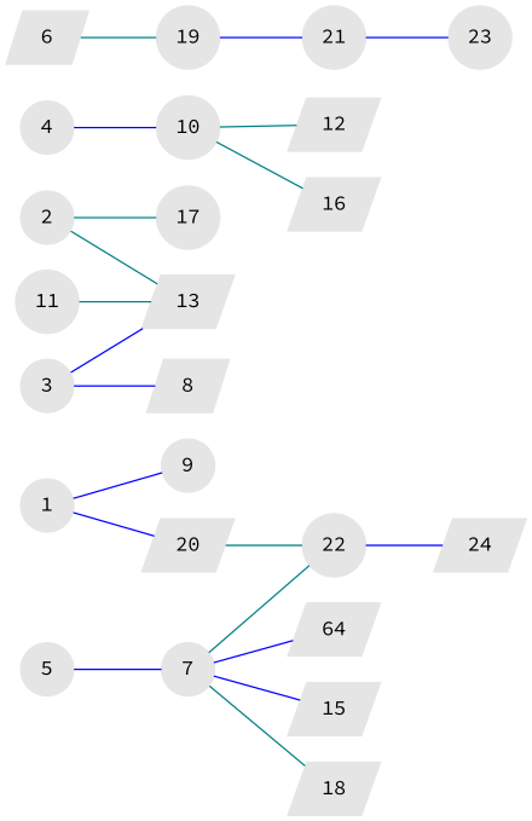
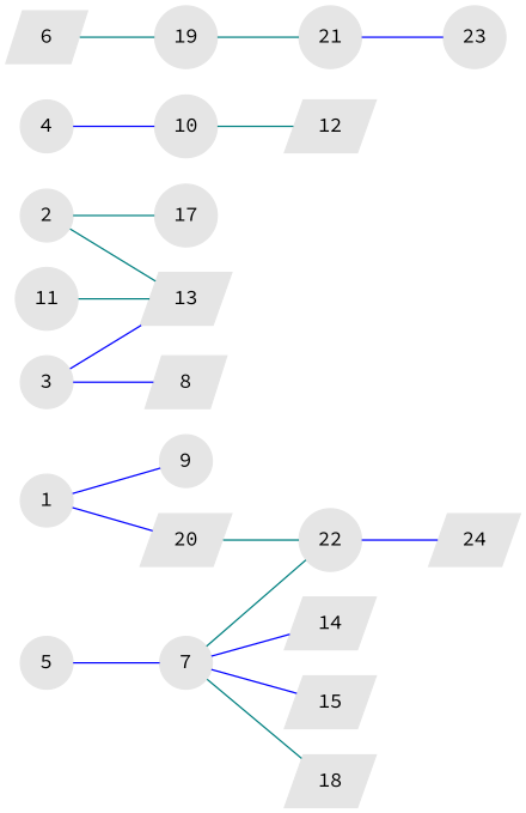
  graph {
    fontname="Source Code Pro"
    rankdir=LR
    node [color=gray90 fontname="Source Code Pro" shape=circle style=filled]
    edge [color=blue fontname="Source Code Pro" weight=1.0]
    1
    9
    20 [shape=parallelogram]
    22
    13 [shape=parallelogram]
    2
    17
    3
    8 [shape=parallelogram]
    4
    10
    12 [shape=parallelogram]
-   16 [shape=parallelogram]
    5
    7
-   14 [shape=parallelogram label=64]
+   14 [shape=parallelogram]
    15 [shape=parallelogram]
    18 [shape=parallelogram]
    6 [shape=parallelogram]
    19
    21
    24 [shape=parallelogram]
    11
    23
    1 -- 9
    1 -- 20
    20 -- 22 [color=teal]
    22 -- 24
    2 -- 13 [color=teal]
    2 -- 17 [color=teal]
    3 -- 13
    3 -- 8
    4 -- 10
    10 -- 12 [color=teal]
-   10 -- 16 [color=teal]
    5 -- 7
    7 -- 22 [color=teal]
    7 -- 14
    7 -- 15
    7 -- 18 [color=teal]
    6 -- 19 [color=teal]
-   19 -- 21
+   19 -- 21 [color=teal]
    21 -- 23
    11 -- 13 [color=teal]
  }
